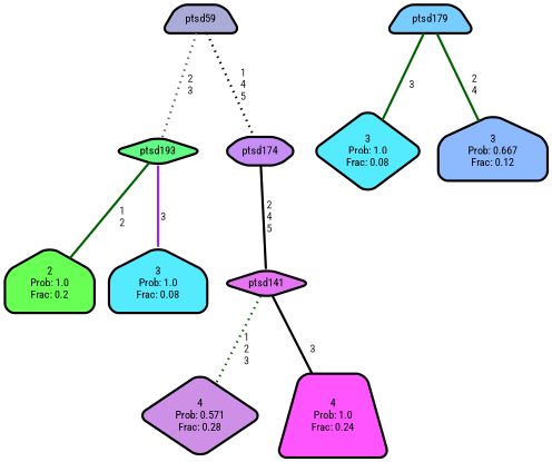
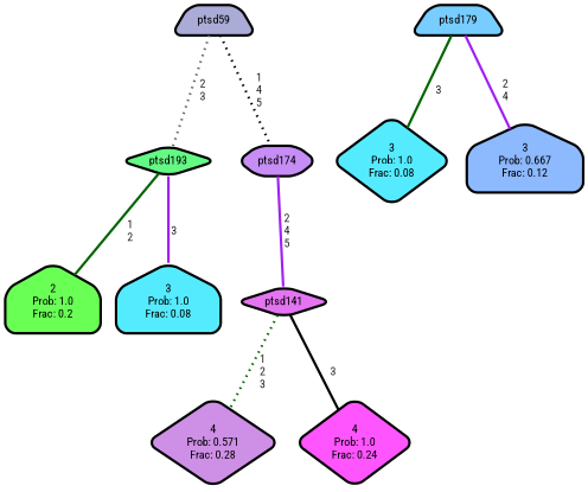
  graph {
    fontname="Roboto Condensed"
    ranksep="0 equally"
    splines=straight
    node [color=black fillcolor="#55ebff" fontcolor=black fontname="Roboto Condensed" penwidth=3 shape=diamond style="filled, rounded"]
    edge [color=darkgreen fontcolor=grey14 fontname="Roboto Condensed" fontweight=bold penwidth=3 style=solid]
    n1 [fillcolor="#6aff55" label="2\nProb: 1.0\nFrac: 0.2" shape=house]
    n2 [fillcolor="#64f985" label=ptsd193]
    n3 [label="3\nProb: 1.0\nFrac: 0.08" shape=house]
    n4 [fillcolor="#aaabd6" label=ptsd59 shape=trapezium]
    n5 [fillcolor="#c68df5" label=ptsd174 shape=hexagon]
    n6 [fillcolor="#e474f1" label=ptsd141]
    n7 [label="3\nProb: 1.0\nFrac: 0.08"]
    n8 [fillcolor="#77cdff" label=ptsd179 shape=trapezium]
    n9 [fillcolor="#8db9ff" label="3\nProb: 0.667\nFrac: 0.12" shape=house]
    n10 [fillcolor="#ce8fe6" label="4\nProb: 0.571\nFrac: 0.28"]
-   n11 [fillcolor="#ff55ff" label="4\nProb: 1.0\nFrac: 0.24" shape=trapezium]
+   n11 [fillcolor="#ff55ff" label="4\nProb: 1.0\nFrac: 0.24"]
    subgraph sub_1 {
      rank=same
    }
    n2 -- n1 [label=" 1\n 2"]
    n2 -- n3 [color=purple label=" 3"]
    n4 -- n2 [color=gray40 label=" 2\n 3" style=dotted]
    n4 -- n5 [color=black label=" 1\n 4\n 5" style=dotted]
-   n5 -- n6 [color=black label=" 2\n 4\n 5"]
+   n5 -- n6 [color=purple label=" 2\n 4\n 5"]
    n6 -- n10 [label=" 1\n 2\n 3" style=dotted]
    n6 -- n11 [color=black label=" 3"]
    n8 -- n7 [label=" 3"]
-   n8 -- n9 [label=" 2\n 4"]
+   n8 -- n9 [color=purple label=" 2\n 4"]
  }
